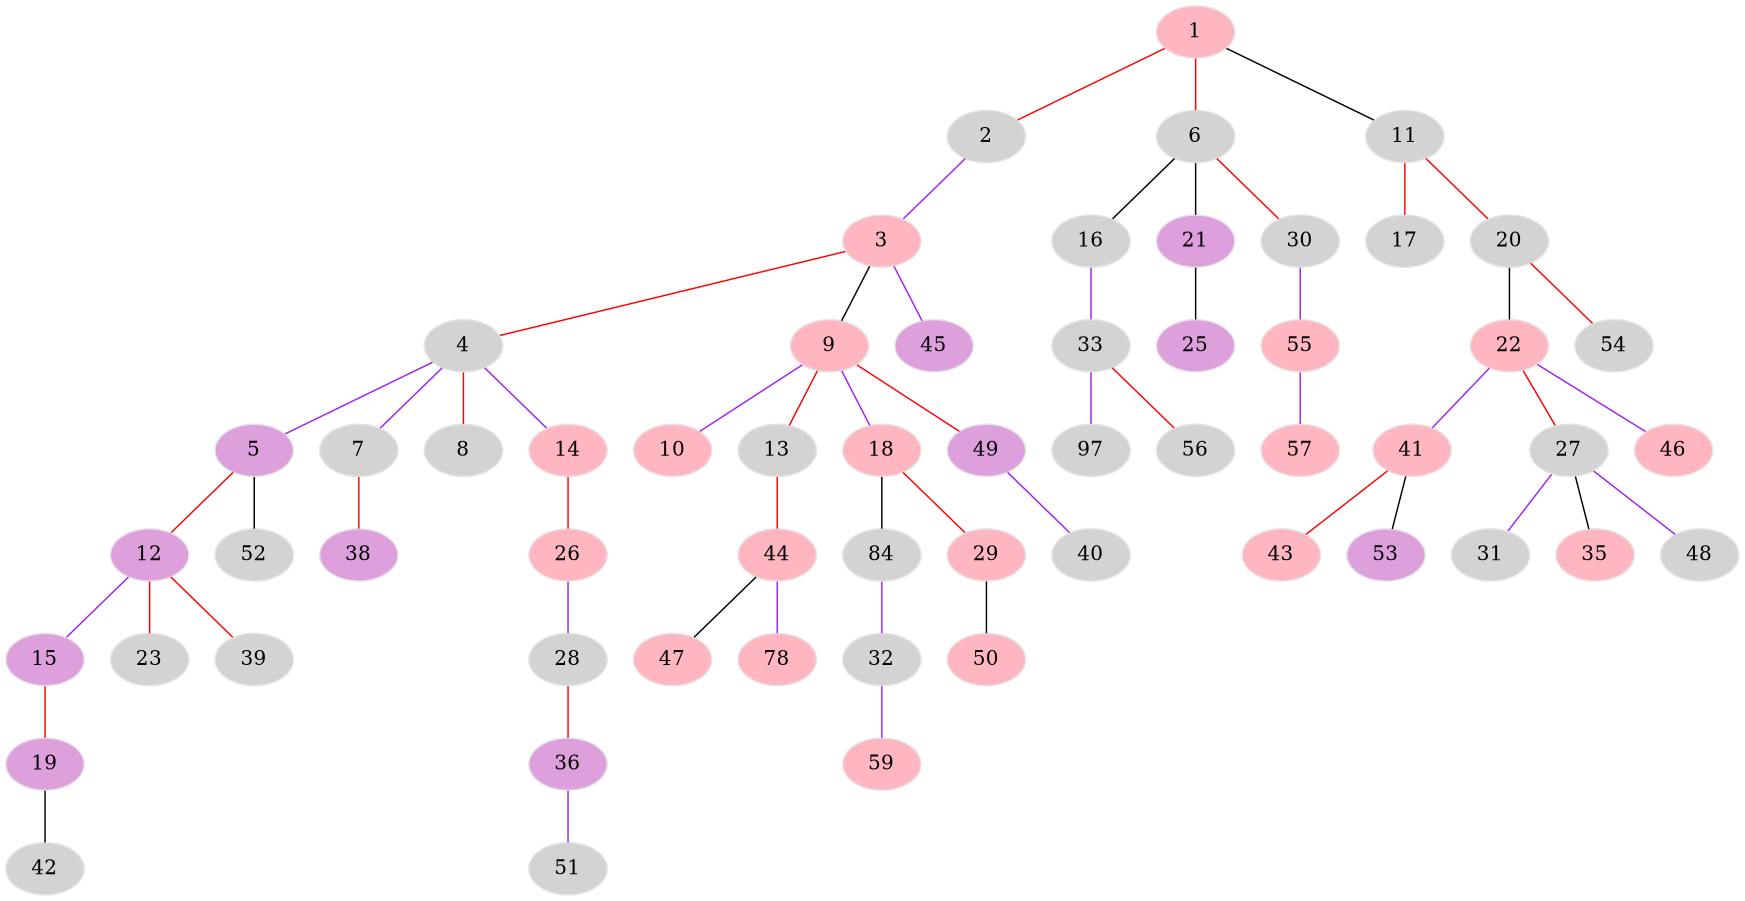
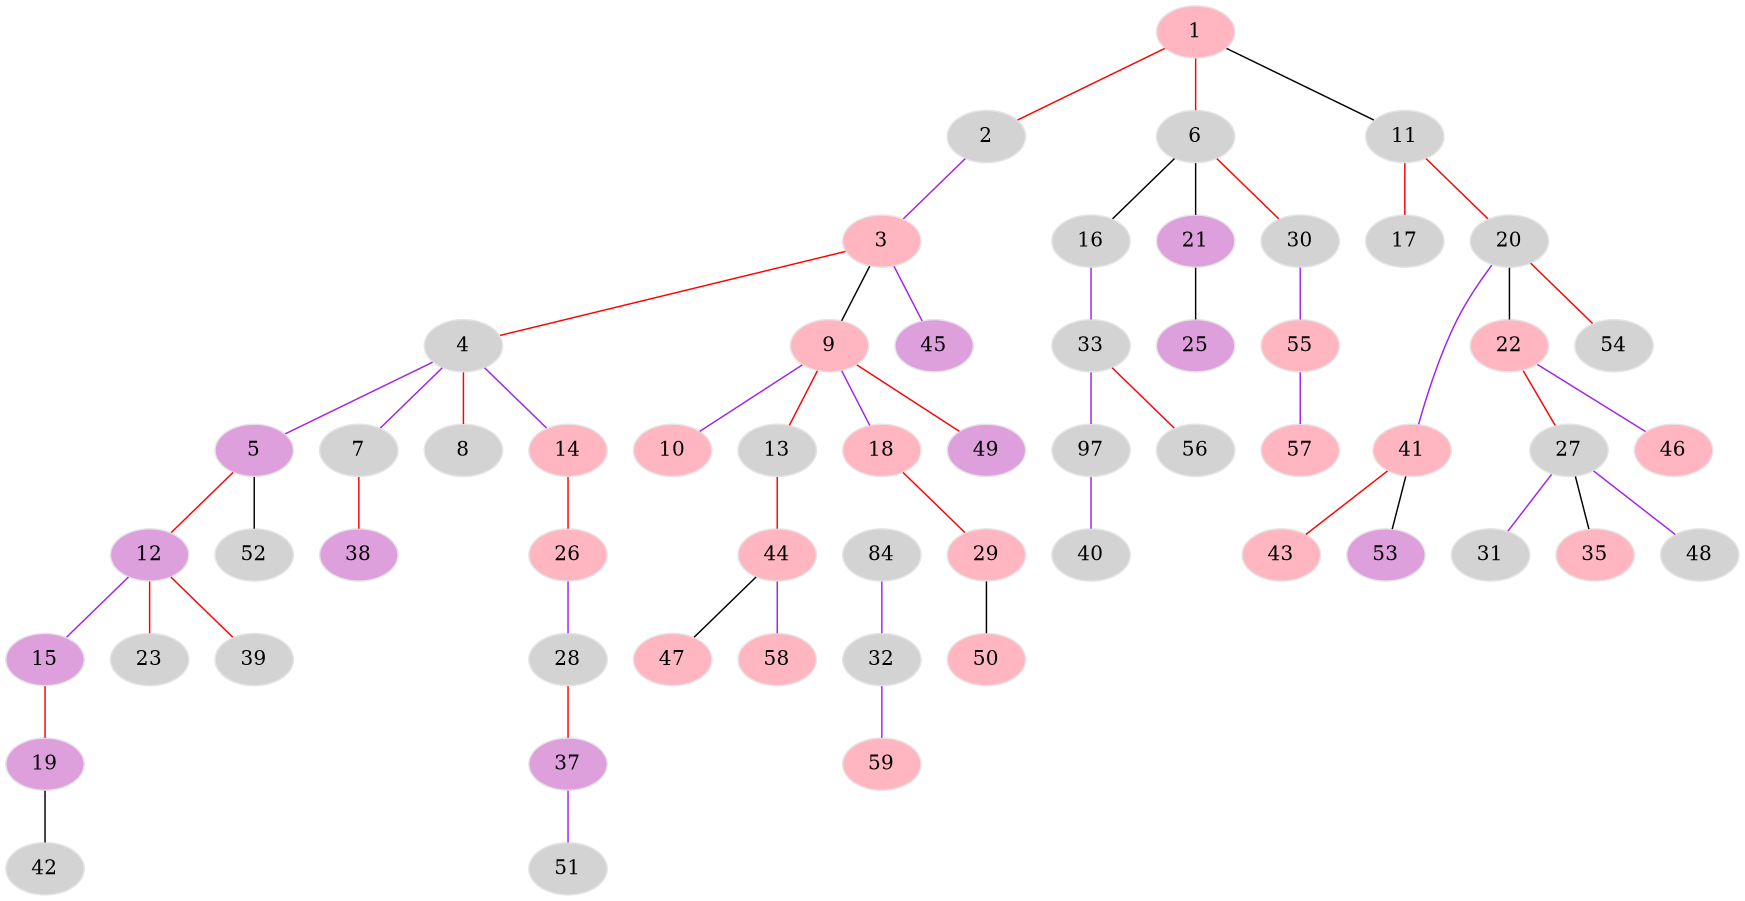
  graph {
    node [color=gray90 fillcolor=lightgrey style=filled]
    edge [color=red weight=1.0]
    1 [fillcolor=lightpink]
    2
    6
    11
    3 [fillcolor=lightpink]
    16
    21 [fillcolor=plum]
    30
    17
    20
    4
    9 [fillcolor=lightpink]
    45 [fillcolor=plum]
    5 [fillcolor=plum]
    7
    8
    14 [fillcolor=lightpink]
    10 [fillcolor=lightpink]
    13
    18 [fillcolor=lightpink]
    49 [fillcolor=plum]
    12 [fillcolor=plum]
    52
    38 [fillcolor=plum]
    26 [fillcolor=lightpink]
    15 [fillcolor=plum]
    23
    39
    33
    25 [fillcolor=plum]
    55 [fillcolor=lightpink]
    44 [fillcolor=lightpink]
    n33 [label=84]
    29 [fillcolor=lightpink]
    22 [fillcolor=lightpink]
    41 [fillcolor=lightpink]
    54
    19 [fillcolor=plum]
    47 [fillcolor=lightpink]
-   58 [fillcolor=lightpink label=78]
+   58 [fillcolor=lightpink]
    28
    42
    n43 [label=97]
    56
    32
    50 [fillcolor=lightpink]
    27
    46 [fillcolor=lightpink]
    43 [fillcolor=lightpink]
    53 [fillcolor=plum]
    31
    35 [fillcolor=lightpink]
    48
    59 [fillcolor=lightpink]
-   36 [fillcolor=plum]
+   36 [fillcolor=plum label=37]
    51
    57 [fillcolor=lightpink]
    40
    1 -- 2
    1 -- 6
    1 -- 11 [color=black]
    2 -- 3 [color=purple]
    6 -- 16 [color=black]
    6 -- 21 [color=black]
    6 -- 30
    11 -- 17
    11 -- 20
    3 -- 4
    3 -- 9 [color=black]
    3 -- 45 [color=purple]
    16 -- 33 [color=purple]
    21 -- 25 [color=black weight=2.0]
    30 -- 55 [color=purple weight=2.0]
    20 -- 22 [color=black]
-   22 -- 41 [color=purple]
+   20 -- 41 [color=purple]
    20 -- 54
    4 -- 5 [color=purple]
    4 -- 7 [color=purple]
    4 -- 8
    4 -- 14 [color=purple]
    9 -- 10 [color=purple]
    9 -- 13
    9 -- 18 [color=purple]
    9 -- 49
    5 -- 12
    5 -- 52 [color=black]
    7 -- 38
    14 -- 26 [weight=3.0]
    13 -- 44
-   18 -- n33 [color=black]
    18 -- 29
    12 -- 15 [color=purple]
    12 -- 23 [weight=2.0]
    12 -- 39
    26 -- 28 [color=purple]
    15 -- 19 [weight=2.0]
    33 -- n43 [color=purple]
    33 -- 56
    55 -- 57 [color=purple]
    44 -- 47 [color=black]
    44 -- 58 [color=purple weight=2.0]
    n33 -- 32 [color=purple]
    29 -- 50 [color=black]
    22 -- 27
    22 -- 46 [color=purple]
    41 -- 43
    41 -- 53 [color=black]
    19 -- 42 [color=black]
    28 -- 36
-   49 -- 40 [color=purple]
+   n43 -- 40 [color=purple]
    32 -- 59 [color=purple weight=2.0]
    27 -- 31 [color=purple]
    27 -- 35 [color=black weight=2.0]
    27 -- 48 [color=purple]
    36 -- 51 [color=purple weight=2.0]
  }
